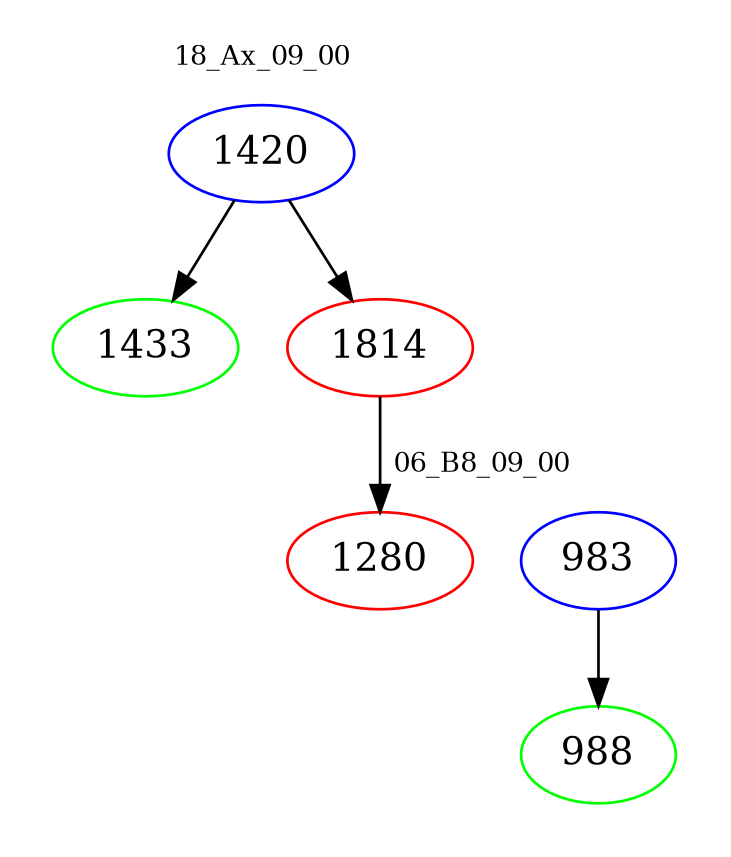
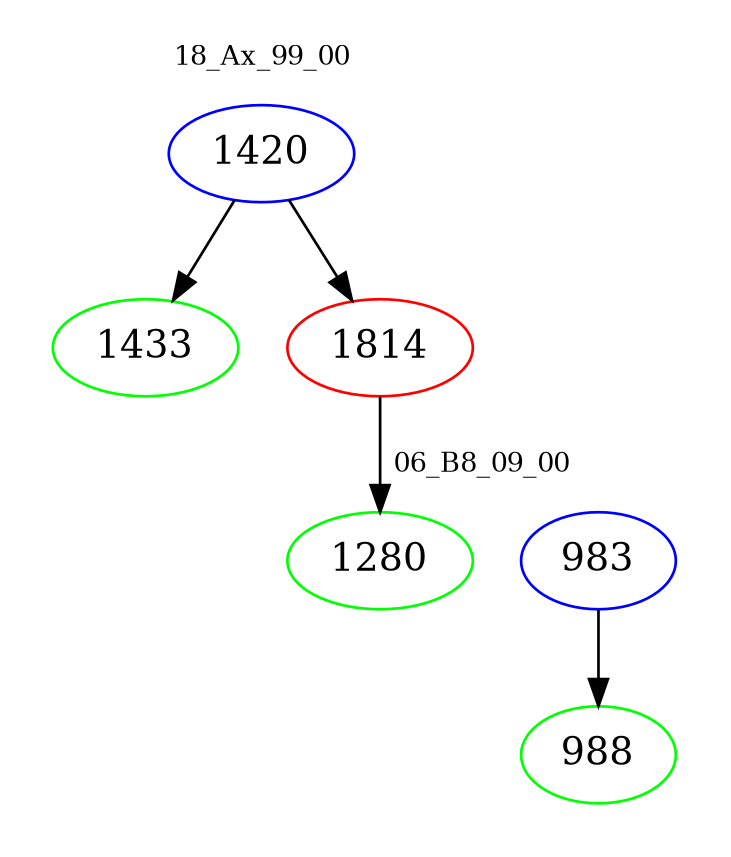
  digraph {
    node [color=blue]
    edge [color=black]
    n1 [label=1420]
    n2 [color=green label=1433]
    n3 [color=red label=1814]
    n4 [label=983]
    n5 [color=green label=988]
-   n6 [color=red label=1280]
+   n6 [color=green label=1280]
    subgraph cluster_1 {
      color=white
      fontsize=10
-     label="18_Ax_09_00"
+     label="18_Ax_99_00"
      n1
      n2
      n3
    }
    subgraph cluster_2 {
      color=white
      fontsize=10
      label="06_B8_09_00"
      n4
      n5
      n6
    }
    n1 -> n2
    n1 -> n3
    n3 -> n6
    n4 -> n5
  }
